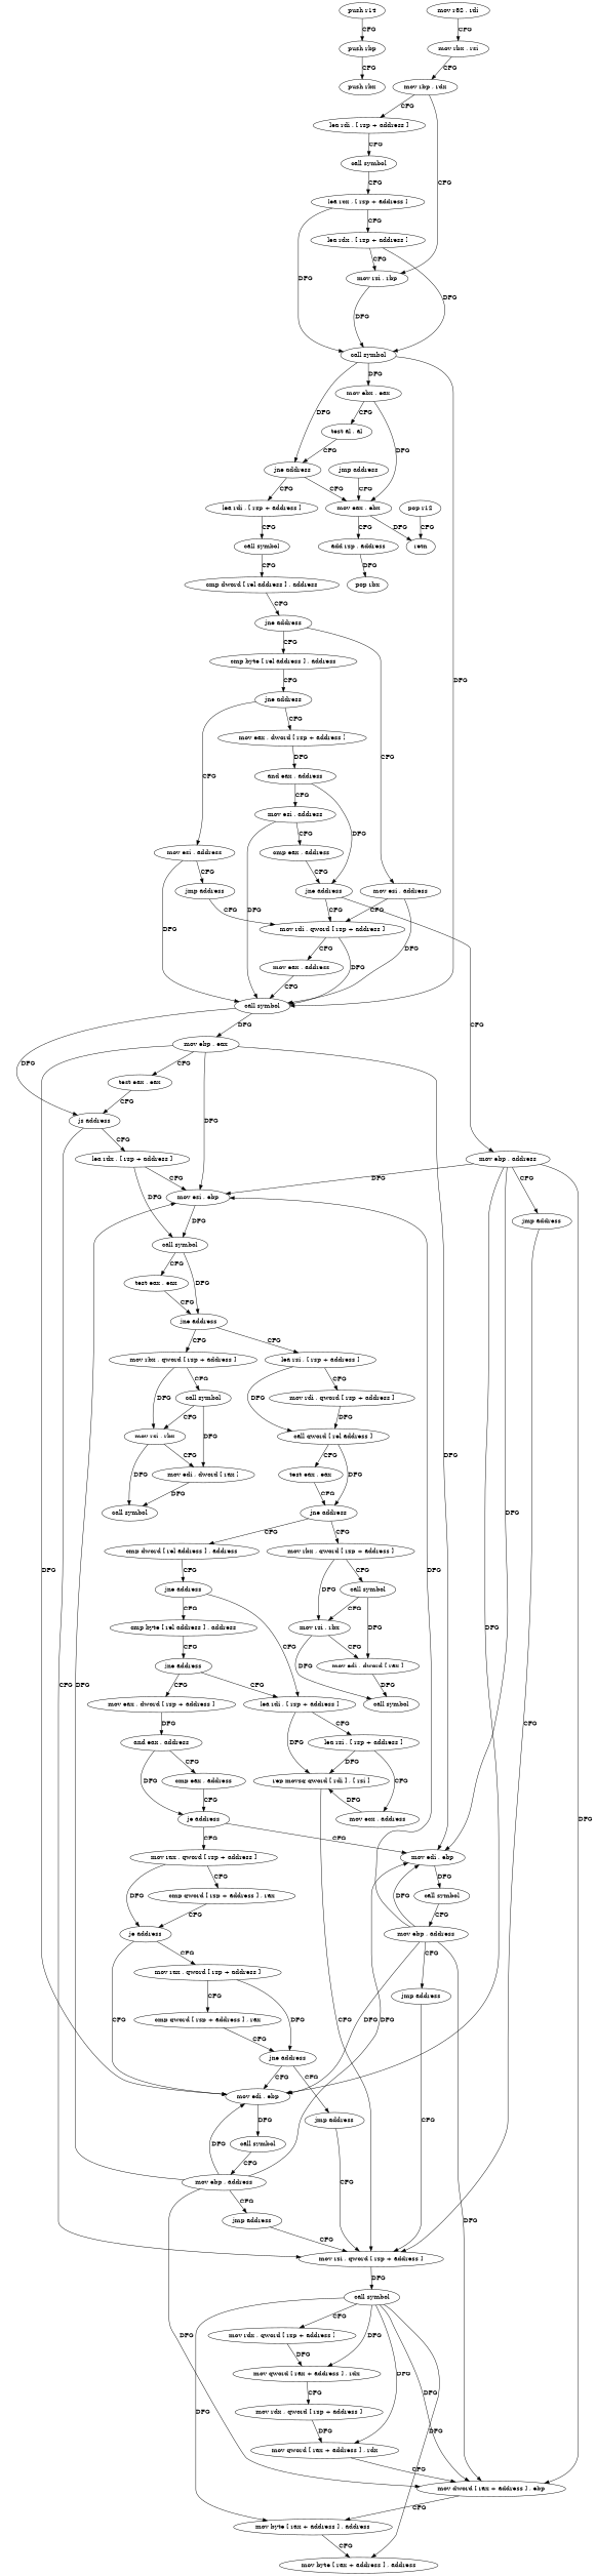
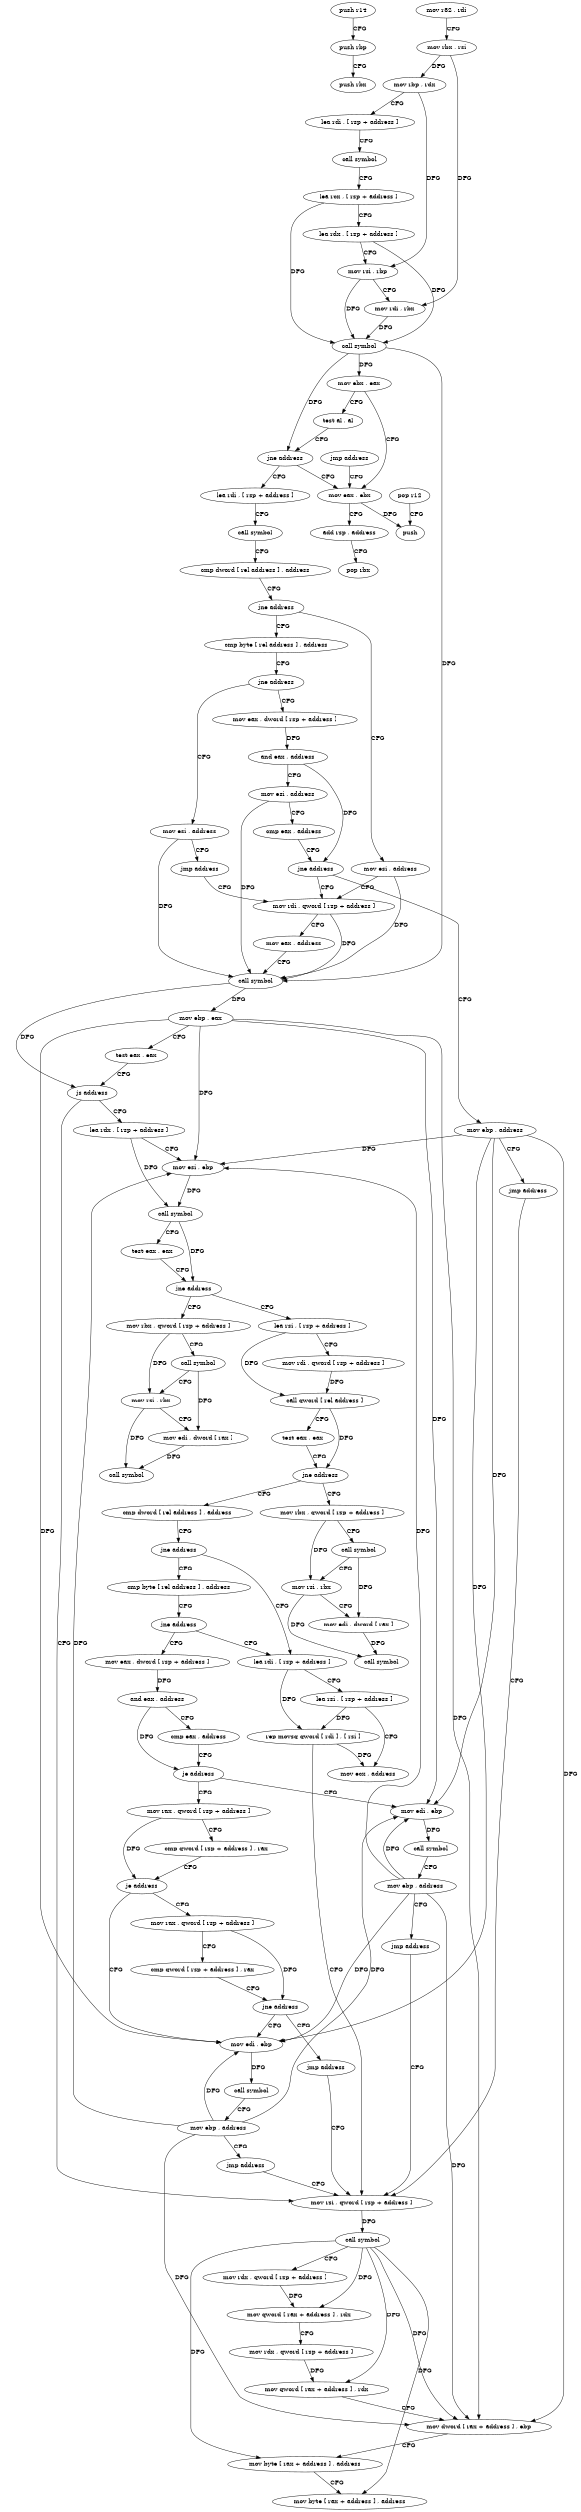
  digraph {
    n1 [label="push r14"]
    n2 [label="push rbp"]
    n3 [label="push rbx"]
    n4 [label="mov r82 , rdi"]
    n5 [label="mov rbx , rsi"]
    n6 [label="mov rbp , rdx"]
+   n7 [label="mov rdi , rbx"]
    n8 [label="lea rdi , [ rsp + address ]"]
    n9 [label="mov rsi , rbp"]
    n10 [label="call symbol"]
    n11 [label="call symbol"]
    n12 [label="lea rcx , [ rsp + address ]"]
    n13 [label="lea rdx , [ rsp + address ]"]
    n14 [label="mov ebx , eax"]
    n15 [label="jne address"]
    n16 [label="call symbol"]
    n17 [label="test al , al"]
    n18 [label="mov eax , ebx"]
    n19 [label="lea rdi , [ rsp + address ]"]
    n20 [label="mov ebp , eax"]
    n21 [label="js address"]
    n22 [label="add rsp , address"]
-   n23 [label=retn]
+   n23 [label=push]
    n24 [label="call symbol"]
    n25 [label="cmp dword [ rel address ] , address"]
    n26 [label="pop rbx"]
    n27 [label="jne address"]
    n28 [label="mov esi , address"]
    n29 [label="cmp byte [ rel address ] , address"]
    n30 [label="mov rdi , qword [ rsp + address ]"]
    n31 [label="jne address"]
    n32 [label="mov eax , address"]
    n33 [label="mov esi , address"]
    n34 [label="mov eax , dword [ rsp + address ]"]
    n35 [label="pop r12"]
    n36 [label="jmp address"]
    n37 [label="and eax , address"]
    n38 [label="mov esi , address"]
    n39 [label="jne address"]
    n40 [label="mov rsi , qword [ rsp + address ]"]
    n41 [label="call symbol"]
    n42 [label="mov rdx , qword [ rsp + address ]"]
    n43 [label="mov qword [ rax + address ] , rdx"]
    n44 [label="mov qword [ rax + address ] , rdx"]
    n45 [label="mov dword [ rax + address ] , ebp"]
    n46 [label="mov byte [ rax + address ] , address"]
    n47 [label="mov byte [ rax + address ] , address"]
    n48 [label="mov rdx , qword [ rsp + address ]"]
    n49 [label="jmp address"]
    n50 [label="lea rdx , [ rsp + address ]"]
    n51 [label="mov esi , ebp"]
    n52 [label="call symbol"]
    n53 [label="test eax , eax"]
    n54 [label="jne address"]
    n55 [label="mov rbx , qword [ rsp + address ]"]
    n56 [label="lea rsi , [ rsp + address ]"]
    n57 [label="call symbol"]
    n58 [label="mov rsi , rbx"]
    n59 [label="mov rdi , qword [ rsp + address ]"]
    n60 [label="call qword [ rel address ]"]
    n61 [label="mov edi , dword [ rax ]"]
    n62 [label="call symbol"]
    n63 [label="test eax , eax"]
    n64 [label="jne address"]
    n65 [label="cmp eax , address"]
    n66 [label="mov ebp , address"]
    n67 [label="jmp address"]
    n68 [label="mov edi , ebp"]
    n69 [label="mov edi , ebp"]
    n70 [label="call symbol"]
    n71 [label="call symbol"]
    n72 [label="mov rbx , qword [ rsp + address ]"]
    n73 [label="cmp dword [ rel address ] , address"]
    n74 [label="call symbol"]
    n75 [label="mov rsi , rbx"]
    n76 [label="jne address"]
    n77 [label="mov edi , dword [ rax ]"]
    n78 [label="call symbol"]
    n79 [label="lea rdi , [ rsp + address ]"]
    n80 [label="cmp byte [ rel address ] , address"]
    n81 [label="test eax , eax"]
    n82 [label="lea rsi , [ rsp + address ]"]
    n83 [label="rep movsq qword [ rdi ] , [ rsi ]"]
    n84 [label="jne address"]
    n85 [label="mov ecx , address"]
    n86 [label="mov eax , dword [ rsp + address ]"]
    n87 [label="and eax , address"]
    n88 [label="cmp eax , address"]
    n89 [label="je address"]
    n90 [label="mov rax , qword [ rsp + address ]"]
    n91 [label="cmp qword [ rsp + address ] , rax"]
    n92 [label="je address"]
    n93 [label="mov ebp , address"]
    n94 [label="mov rax , qword [ rsp + address ]"]
    n95 [label="jmp address"]
    n96 [label="cmp qword [ rsp + address ] , rax"]
    n97 [label="jne address"]
    n98 [label="jmp address"]
    n99 [label="mov ebp , address"]
    n100 [label="jmp address"]
    n1 -> n2 [label=CFG]
    n2 -> n3 [label=CFG]
    n4 -> n5 [label=CFG]
-   n5 -> n6 [label=CFG]
+   n5 -> n6 [label=DFG]
+   n5 -> n7 [label=DFG]
    n6 -> n8 [label=CFG]
-   n6 -> n9 [label=CFG]
+   n6 -> n9 [label=DFG]
+   n7 -> n10 [label=DFG]
    n8 -> n11 [label=CFG]
+   n9 -> n7 [label=CFG]
    n9 -> n10 [label=DFG]
    n10 -> n14 [label=DFG]
    n10 -> n15 [label=DFG]
    n10 -> n16 [label=DFG]
    n11 -> n12 [label=CFG]
    n12 -> n10 [label=DFG]
    n12 -> n13 [label=CFG]
    n13 -> n9 [label=CFG]
    n13 -> n10 [label=DFG]
    n14 -> n17 [label=CFG]
-   n14 -> n18 [label=DFG]
+   n14 -> n18 [label=CFG]
    n15 -> n18 [label=CFG]
    n15 -> n19 [label=CFG]
    n16 -> n20 [label=DFG]
    n16 -> n21 [label=DFG]
    n17 -> n15 [label=CFG]
    n18 -> n22 [label=CFG]
    n18 -> n23 [label=DFG]
    n19 -> n24 [label=CFG]
+   n20 -> n45 [label=DFG]
    n20 -> n51 [label=DFG]
    n20 -> n68 [label=DFG]
    n20 -> n69 [label=DFG]
    n20 -> n81 [label=CFG]
    n21 -> n40 [label=CFG]
    n21 -> n50 [label=CFG]
-   n22 -> n26 [label=DFG]
+   n22 -> n26 [label=CFG]
    n24 -> n25 [label=CFG]
    n25 -> n27 [label=CFG]
    n27 -> n28 [label=CFG]
    n27 -> n29 [label=CFG]
    n28 -> n16 [label=DFG]
    n28 -> n30 [label=CFG]
    n29 -> n31 [label=CFG]
    n30 -> n16 [label=DFG]
    n30 -> n32 [label=CFG]
    n31 -> n33 [label=CFG]
    n31 -> n34 [label=CFG]
    n32 -> n16 [label=CFG]
    n33 -> n16 [label=DFG]
    n33 -> n36 [label=CFG]
    n34 -> n37 [label=DFG]
    n35 -> n23 [label=CFG]
    n36 -> n30 [label=CFG]
    n37 -> n38 [label=CFG]
    n37 -> n39 [label=DFG]
    n38 -> n16 [label=DFG]
    n38 -> n65 [label=CFG]
    n39 -> n30 [label=CFG]
    n39 -> n66 [label=CFG]
    n40 -> n41 [label=DFG]
    n41 -> n42 [label=CFG]
    n41 -> n43 [label=DFG]
    n41 -> n44 [label=DFG]
    n41 -> n45 [label=DFG]
    n41 -> n46 [label=DFG]
    n41 -> n47 [label=DFG]
    n42 -> n43 [label=DFG]
    n43 -> n48 [label=CFG]
    n44 -> n45 [label=CFG]
    n45 -> n46 [label=CFG]
    n46 -> n47 [label=CFG]
    n48 -> n44 [label=DFG]
    n49 -> n18 [label=CFG]
    n50 -> n51 [label=CFG]
    n50 -> n52 [label=DFG]
    n51 -> n52 [label=DFG]
    n52 -> n53 [label=CFG]
    n52 -> n54 [label=DFG]
    n53 -> n54 [label=CFG]
    n54 -> n55 [label=CFG]
    n54 -> n56 [label=CFG]
    n55 -> n57 [label=CFG]
    n55 -> n58 [label=DFG]
    n56 -> n59 [label=CFG]
    n56 -> n60 [label=DFG]
    n57 -> n58 [label=CFG]
    n57 -> n61 [label=DFG]
    n58 -> n61 [label=CFG]
    n58 -> n62 [label=DFG]
    n59 -> n60 [label=DFG]
    n60 -> n63 [label=CFG]
    n60 -> n64 [label=DFG]
    n61 -> n62 [label=DFG]
    n63 -> n64 [label=CFG]
    n64 -> n72 [label=CFG]
    n64 -> n73 [label=CFG]
    n65 -> n39 [label=CFG]
    n66 -> n45 [label=DFG]
    n66 -> n51 [label=DFG]
    n66 -> n67 [label=CFG]
    n66 -> n68 [label=DFG]
    n66 -> n69 [label=DFG]
    n67 -> n40 [label=CFG]
    n68 -> n70 [label=DFG]
    n69 -> n71 [label=DFG]
    n70 -> n93 [label=CFG]
    n71 -> n99 [label=CFG]
    n72 -> n74 [label=CFG]
    n72 -> n75 [label=DFG]
    n73 -> n76 [label=CFG]
    n74 -> n75 [label=CFG]
    n74 -> n77 [label=DFG]
    n75 -> n77 [label=CFG]
    n75 -> n78 [label=DFG]
    n76 -> n79 [label=CFG]
    n76 -> n80 [label=CFG]
    n77 -> n78 [label=DFG]
    n79 -> n82 [label=CFG]
    n79 -> n83 [label=DFG]
    n80 -> n84 [label=CFG]
    n81 -> n21 [label=CFG]
    n82 -> n83 [label=DFG]
    n82 -> n85 [label=CFG]
    n83 -> n40 [label=CFG]
    n84 -> n79 [label=CFG]
    n84 -> n86 [label=CFG]
-   n85 -> n83 [label=DFG]
+   n83 -> n85 [label=DFG]
    n86 -> n87 [label=DFG]
    n87 -> n88 [label=CFG]
    n87 -> n89 [label=DFG]
    n88 -> n89 [label=CFG]
    n89 -> n68 [label=CFG]
    n89 -> n90 [label=CFG]
    n90 -> n91 [label=CFG]
    n90 -> n92 [label=DFG]
    n91 -> n92 [label=CFG]
    n92 -> n69 [label=CFG]
    n92 -> n94 [label=CFG]
    n93 -> n45 [label=DFG]
    n93 -> n51 [label=DFG]
    n93 -> n68 [label=DFG]
    n93 -> n69 [label=DFG]
    n93 -> n95 [label=CFG]
    n94 -> n96 [label=CFG]
    n94 -> n97 [label=DFG]
    n95 -> n40 [label=CFG]
    n96 -> n97 [label=CFG]
    n97 -> n69 [label=CFG]
    n97 -> n98 [label=CFG]
    n98 -> n40 [label=CFG]
    n99 -> n45 [label=DFG]
    n99 -> n51 [label=DFG]
    n99 -> n68 [label=DFG]
    n99 -> n69 [label=DFG]
    n99 -> n100 [label=CFG]
    n100 -> n40 [label=CFG]
  }
